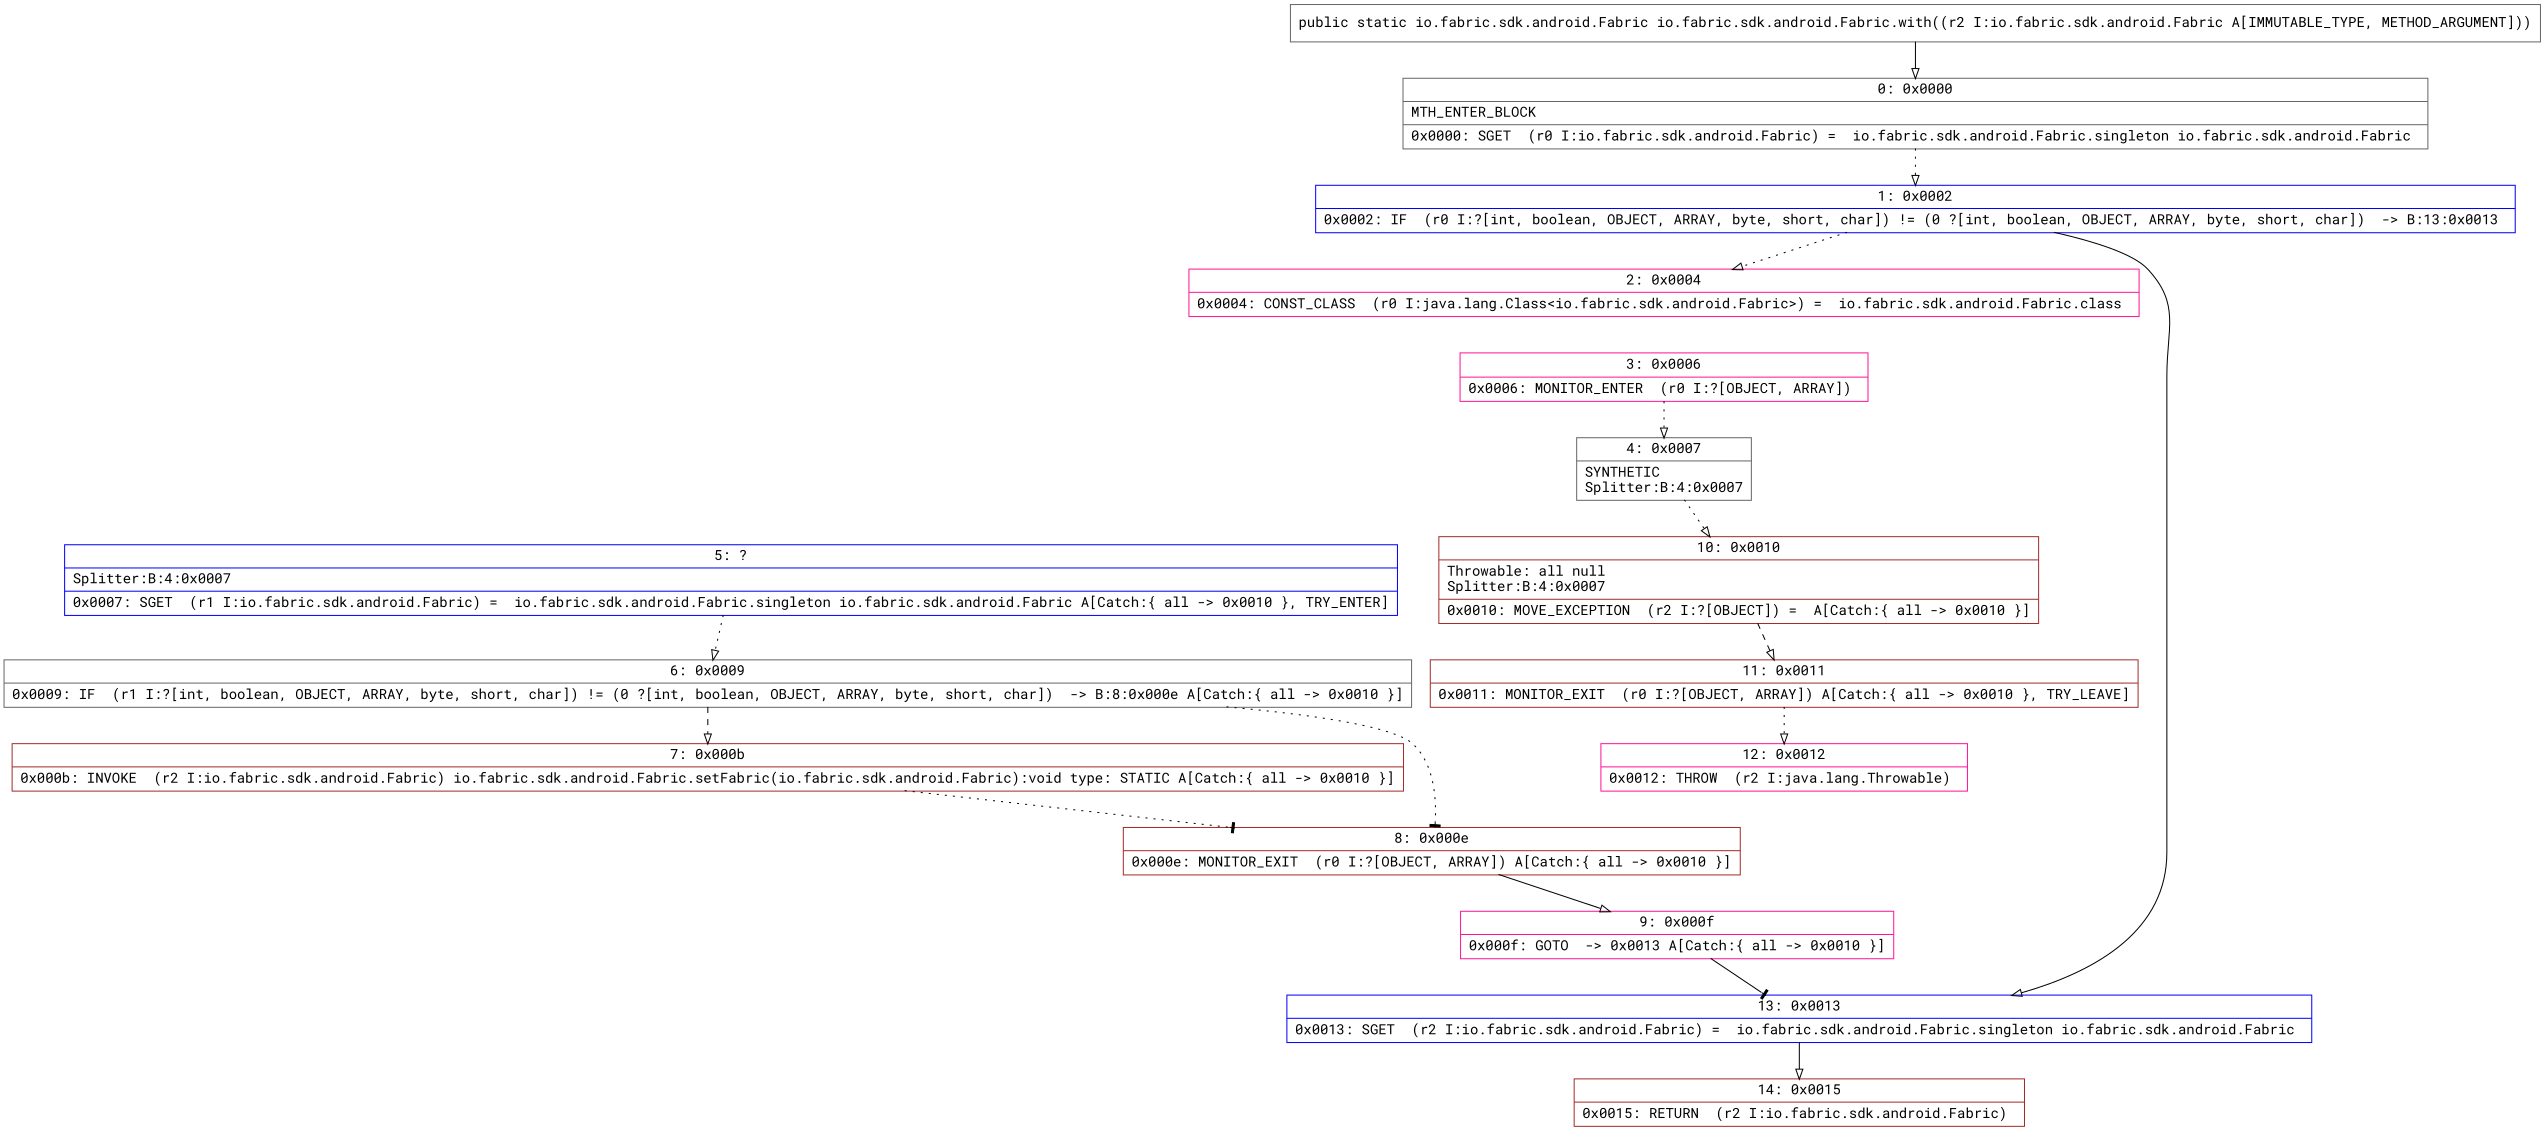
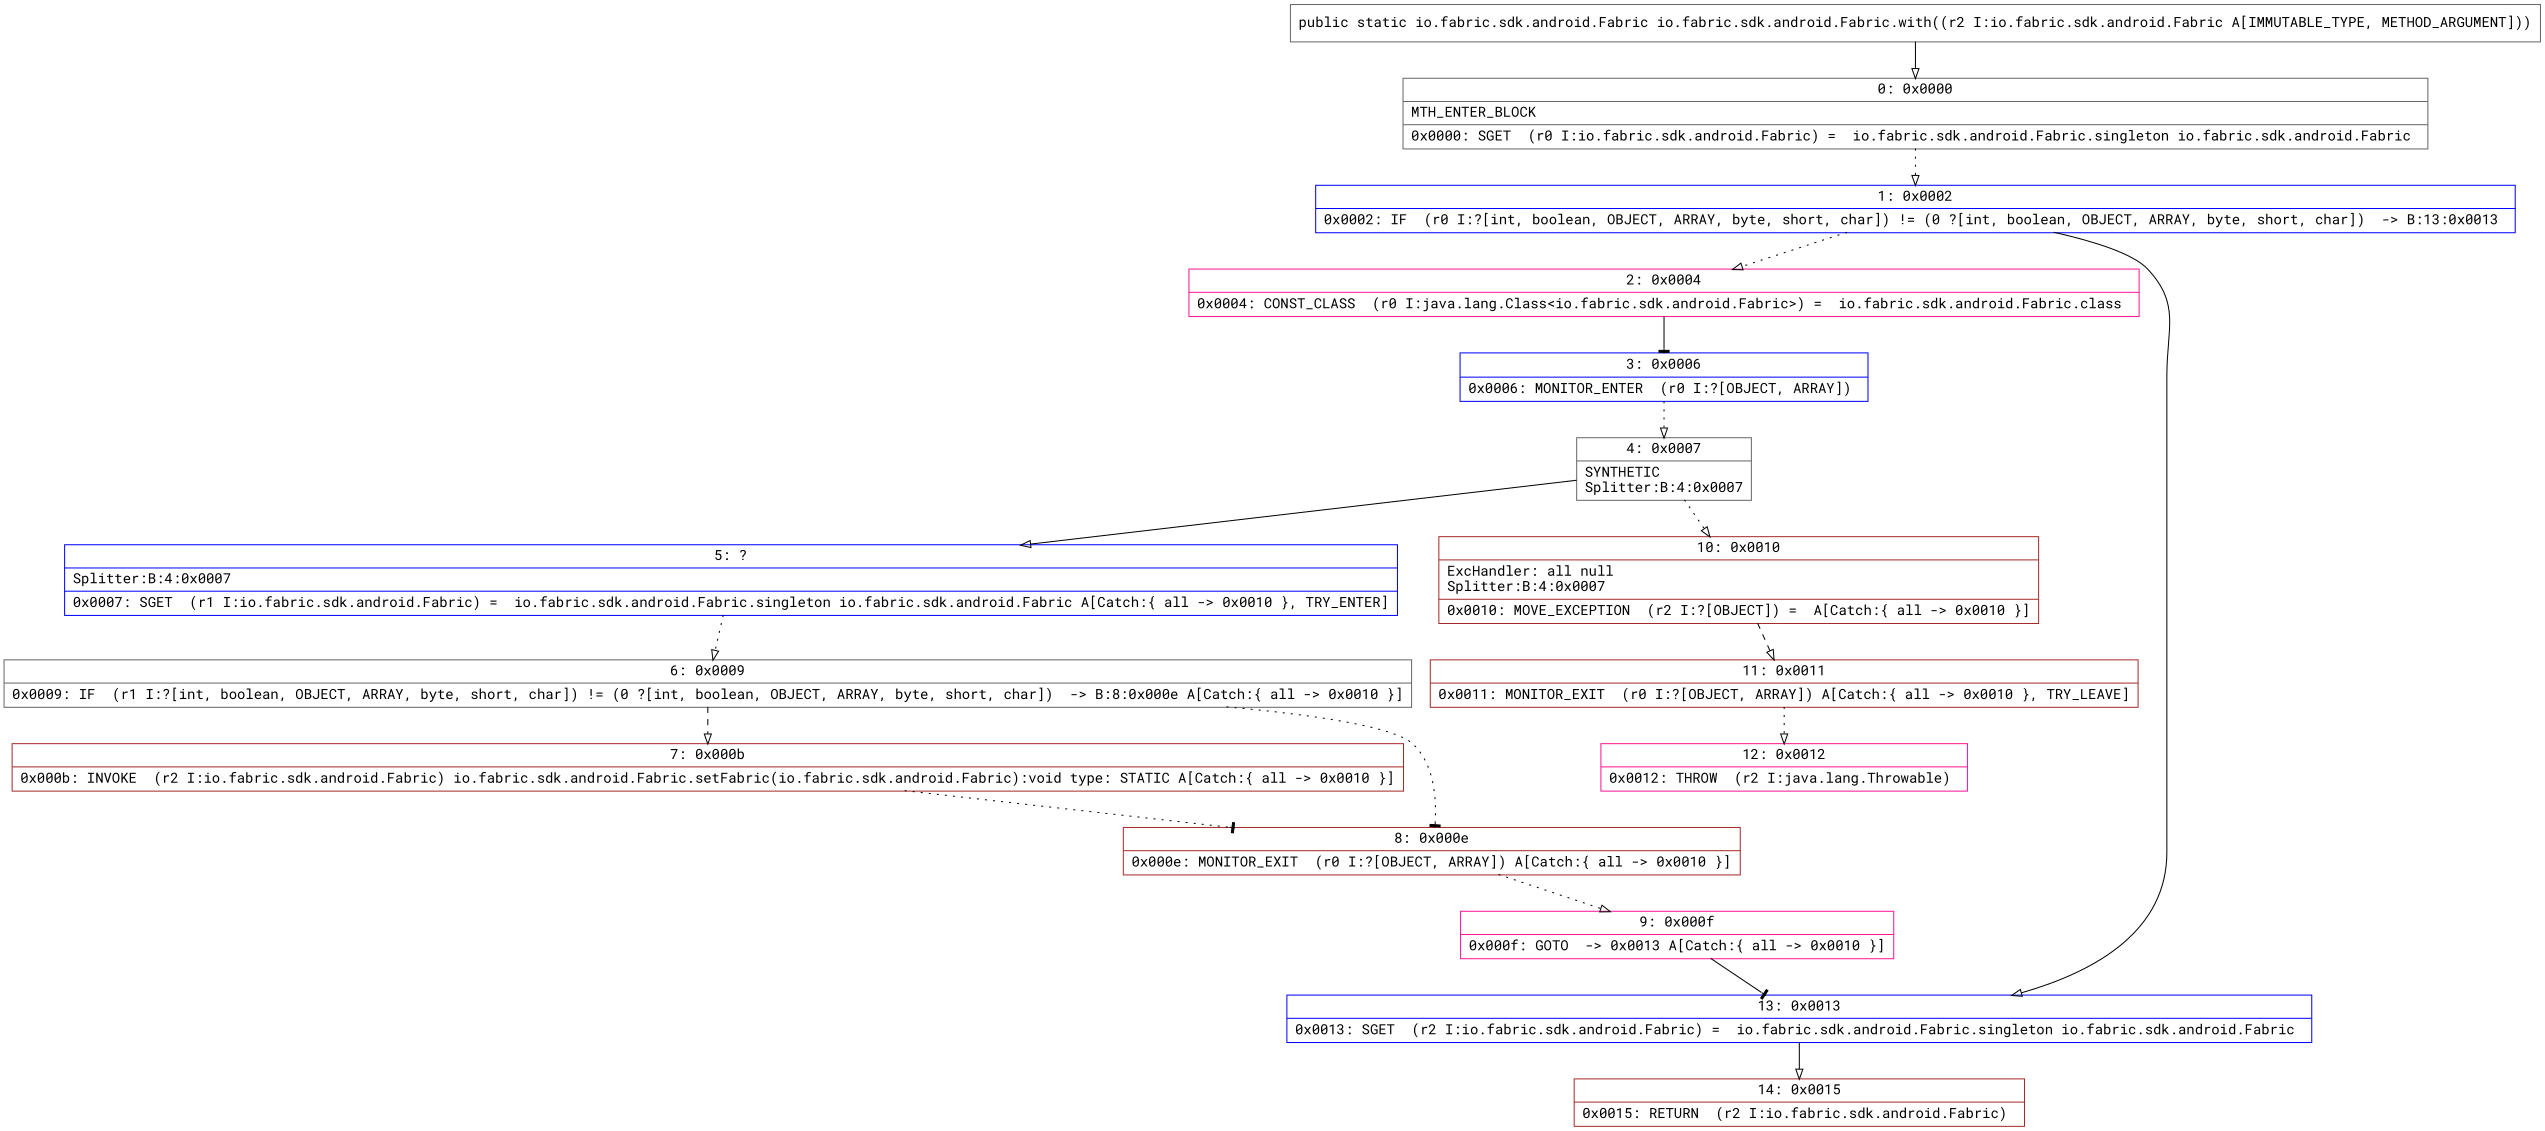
  digraph {
    fontname="Roboto Mono"
    node [color=brown fontname="Roboto Mono" shape=record]
    edge [arrowhead=onormal fontname="Roboto Mono" style=dotted]
    n1 [color=gray40 label="{0\:\ 0x0000|MTH_ENTER_BLOCK\l|0x0000: SGET  (r0 I:io.fabric.sdk.android.Fabric) =  io.fabric.sdk.android.Fabric.singleton io.fabric.sdk.android.Fabric \l}"]
    n2 [color=blue label="{1\:\ 0x0002|0x0002: IF  (r0 I:?[int, boolean, OBJECT, ARRAY, byte, short, char]) != (0 ?[int, boolean, OBJECT, ARRAY, byte, short, char])  \-\> B:13:0x0013 \l}"]
    n3 [color=deeppink label="{2\:\ 0x0004|0x0004: CONST_CLASS  (r0 I:java.lang.Class\<io.fabric.sdk.android.Fabric\>) =  io.fabric.sdk.android.Fabric.class \l}"]
    n4 [color=blue label="{13\:\ 0x0013|0x0013: SGET  (r2 I:io.fabric.sdk.android.Fabric) =  io.fabric.sdk.android.Fabric.singleton io.fabric.sdk.android.Fabric \l}"]
-   n5 [color=deeppink label="{3\:\ 0x0006|0x0006: MONITOR_ENTER  (r0 I:?[OBJECT, ARRAY]) \l}"]
+   n5 [color=blue label="{3\:\ 0x0006|0x0006: MONITOR_ENTER  (r0 I:?[OBJECT, ARRAY]) \l}"]
    n6 [label="{14\:\ 0x0015|0x0015: RETURN  (r2 I:io.fabric.sdk.android.Fabric) \l}"]
    n7 [color=gray40 label="{4\:\ 0x0007|SYNTHETIC\lSplitter:B:4:0x0007\l}"]
    n8 [color=blue label="{5\:\ ?|Splitter:B:4:0x0007\l|0x0007: SGET  (r1 I:io.fabric.sdk.android.Fabric) =  io.fabric.sdk.android.Fabric.singleton io.fabric.sdk.android.Fabric A[Catch:\{ all \-\> 0x0010 \}, TRY_ENTER]\l}"]
-   n9 [label="{10\:\ 0x0010|Throwable: all null\lSplitter:B:4:0x0007\l|0x0010: MOVE_EXCEPTION  (r2 I:?[OBJECT]) =  A[Catch:\{ all \-\> 0x0010 \}]\l}"]
+   n9 [label="{10\:\ 0x0010|ExcHandler: all null\lSplitter:B:4:0x0007\l|0x0010: MOVE_EXCEPTION  (r2 I:?[OBJECT]) =  A[Catch:\{ all \-\> 0x0010 \}]\l}"]
    n10 [color=gray40 label="{6\:\ 0x0009|0x0009: IF  (r1 I:?[int, boolean, OBJECT, ARRAY, byte, short, char]) != (0 ?[int, boolean, OBJECT, ARRAY, byte, short, char])  \-\> B:8:0x000e A[Catch:\{ all \-\> 0x0010 \}]\l}"]
    n11 [label="{11\:\ 0x0011|0x0011: MONITOR_EXIT  (r0 I:?[OBJECT, ARRAY]) A[Catch:\{ all \-\> 0x0010 \}, TRY_LEAVE]\l}"]
    n12 [label="{7\:\ 0x000b|0x000b: INVOKE  (r2 I:io.fabric.sdk.android.Fabric) io.fabric.sdk.android.Fabric.setFabric(io.fabric.sdk.android.Fabric):void type: STATIC A[Catch:\{ all \-\> 0x0010 \}]\l}"]
    n13 [label="{8\:\ 0x000e|0x000e: MONITOR_EXIT  (r0 I:?[OBJECT, ARRAY]) A[Catch:\{ all \-\> 0x0010 \}]\l}"]
    n14 [color=deeppink label="{9\:\ 0x000f|0x000f: GOTO  \-\> 0x0013 A[Catch:\{ all \-\> 0x0010 \}]\l}"]
    n15 [color=deeppink label="{12\:\ 0x0012|0x0012: THROW  (r2 I:java.lang.Throwable) \l}"]
    n16 [color=gray40 label="{public static io.fabric.sdk.android.Fabric io.fabric.sdk.android.Fabric.with((r2 I:io.fabric.sdk.android.Fabric A[IMMUTABLE_TYPE, METHOD_ARGUMENT])) }"]
    n1 -> n2
    n2 -> n3
    n2 -> n4 [style=solid]
+   n3 -> n5 [arrowhead=tee style=solid]
    n4 -> n6 [style=solid]
    n5 -> n7
+   n7 -> n8 [style=solid]
    n7 -> n9
    n8 -> n10
    n9 -> n11 [style=dashed]
    n10 -> n12 [style=dashed]
    n10 -> n13 [arrowhead=tee]
    n11 -> n15
    n12 -> n13 [arrowhead=tee]
-   n13 -> n14 [style=solid]
+   n13 -> n14
    n14 -> n4 [arrowhead=tee style=solid]
    n16 -> n1 [style=solid]
  }
